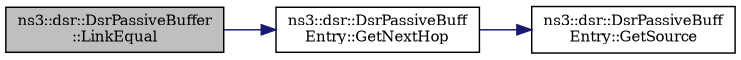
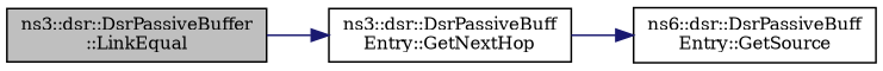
  digraph {
    fontname="DejaVu Serif"
    rankdir=LR
    node [color=black fillcolor=white fontname="DejaVu Serif" fontsize=10 shape=record style=filled]
    edge [color=midnightblue fontname="DejaVu Serif" fontsize=10 labelfontname=Helvetica labelfontsize=10 style=solid]
    n1 [fillcolor=grey75 fontcolor=black height=0.2 label="ns3::dsr::DsrPassiveBuffer\l::LinkEqual" width=0.4]
    n2 [height=0.2 label="ns3::dsr::DsrPassiveBuff\lEntry::GetNextHop" width=0.4]
-   n3 [height=0.2 label="ns3::dsr::DsrPassiveBuff\lEntry::GetSource" width=0.4]
+   n3 [height=0.2 label="ns6::dsr::DsrPassiveBuff\lEntry::GetSource" width=0.4]
    n1 -> n2
    n2 -> n3
  }
